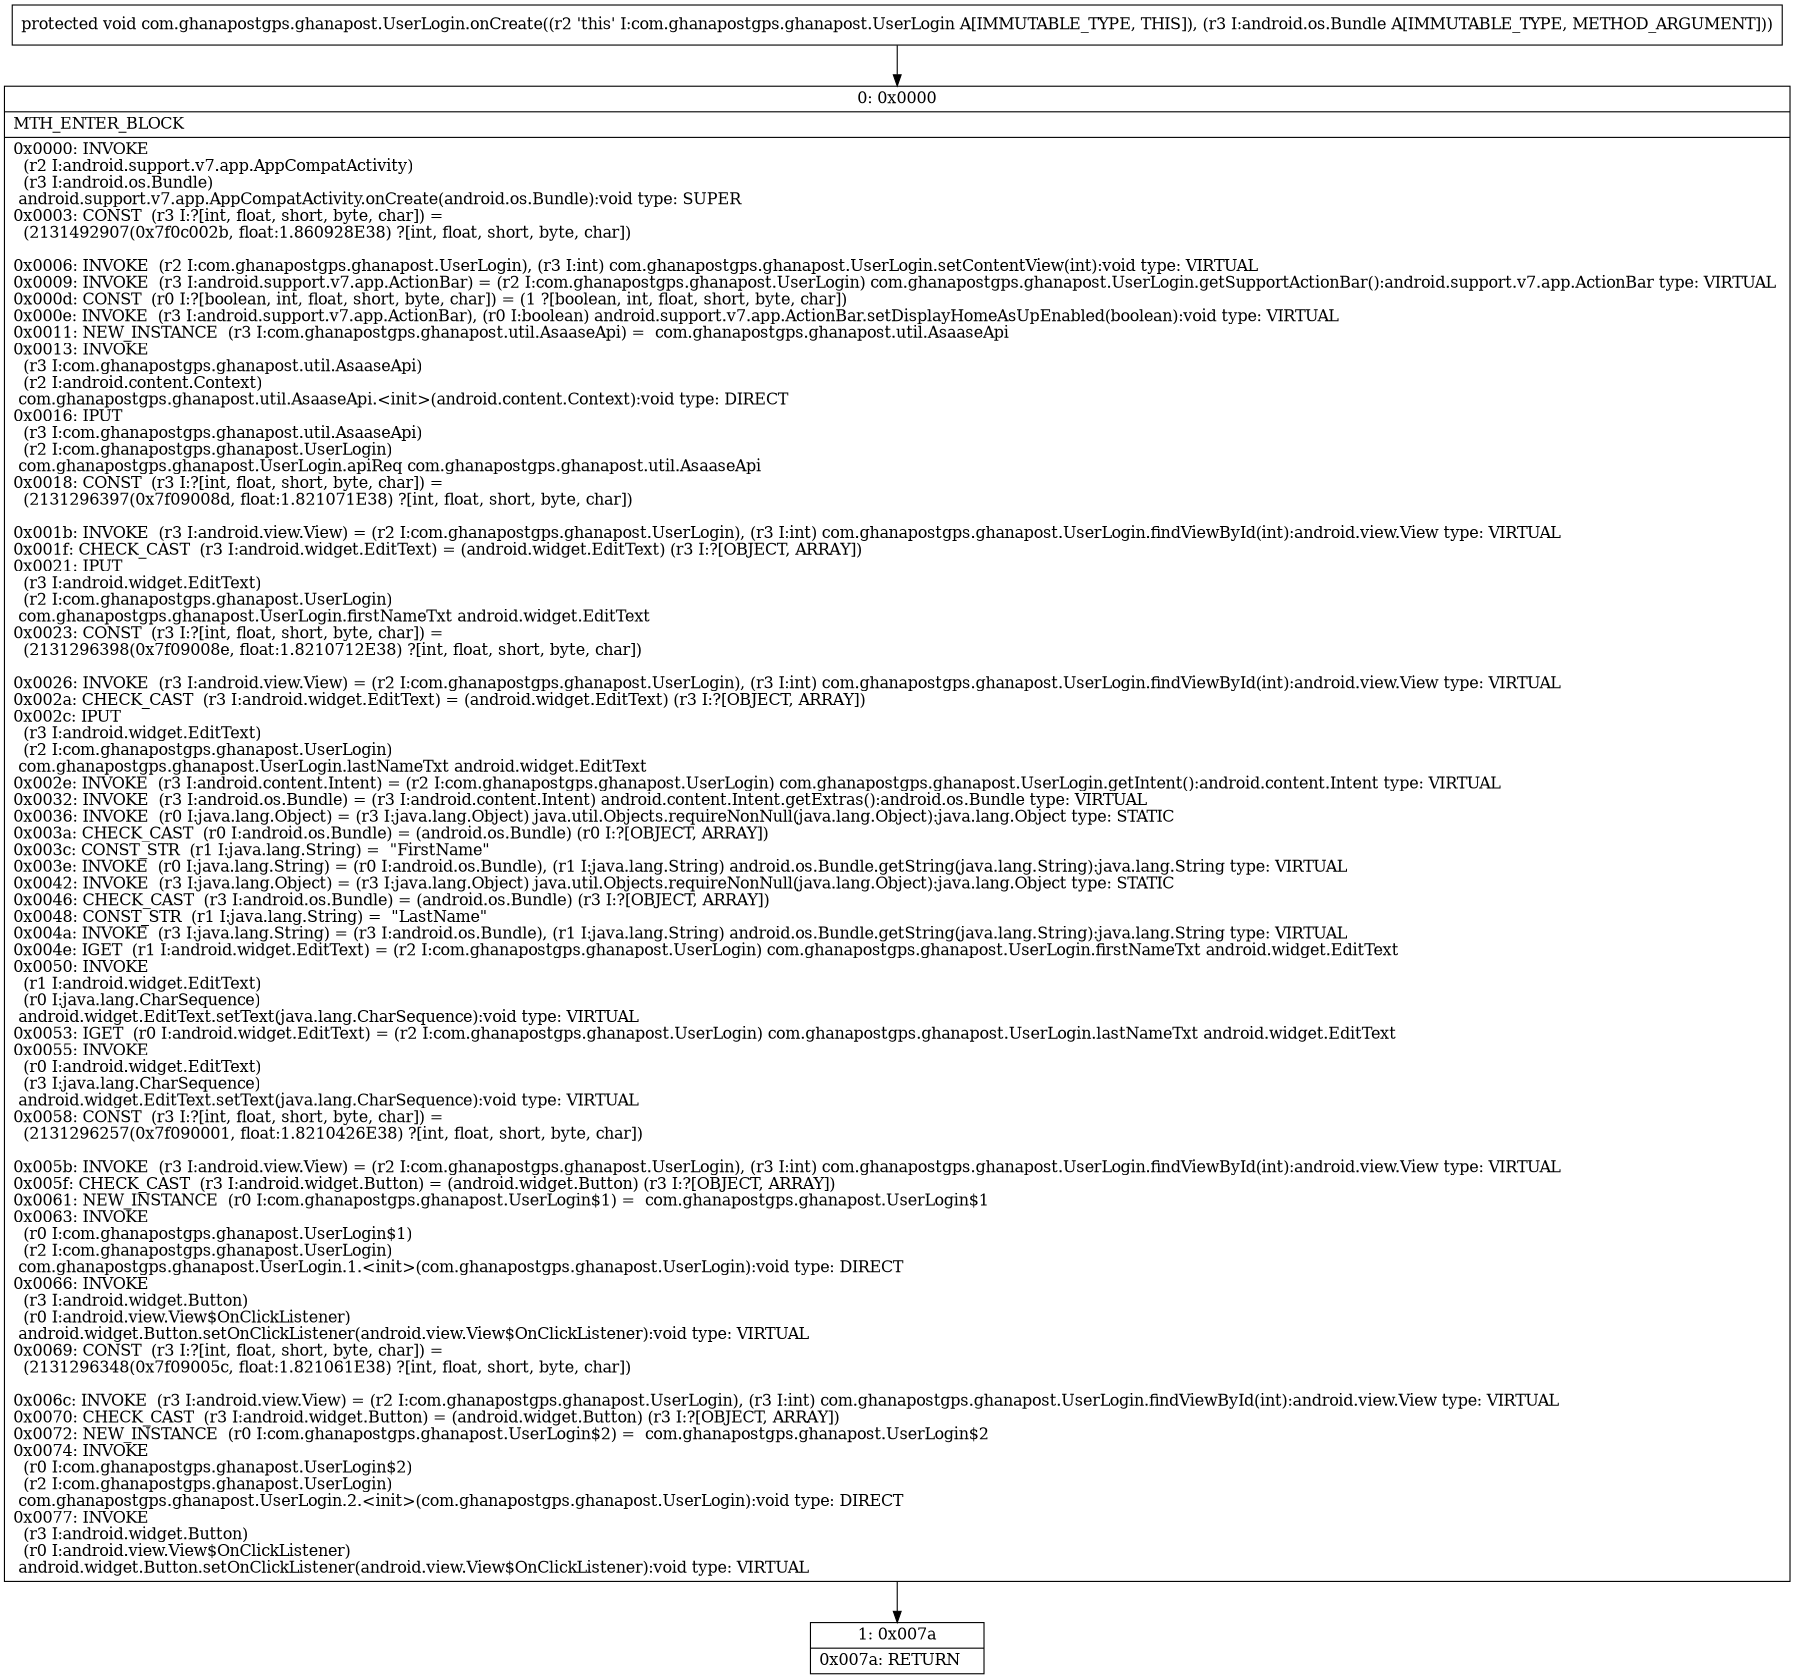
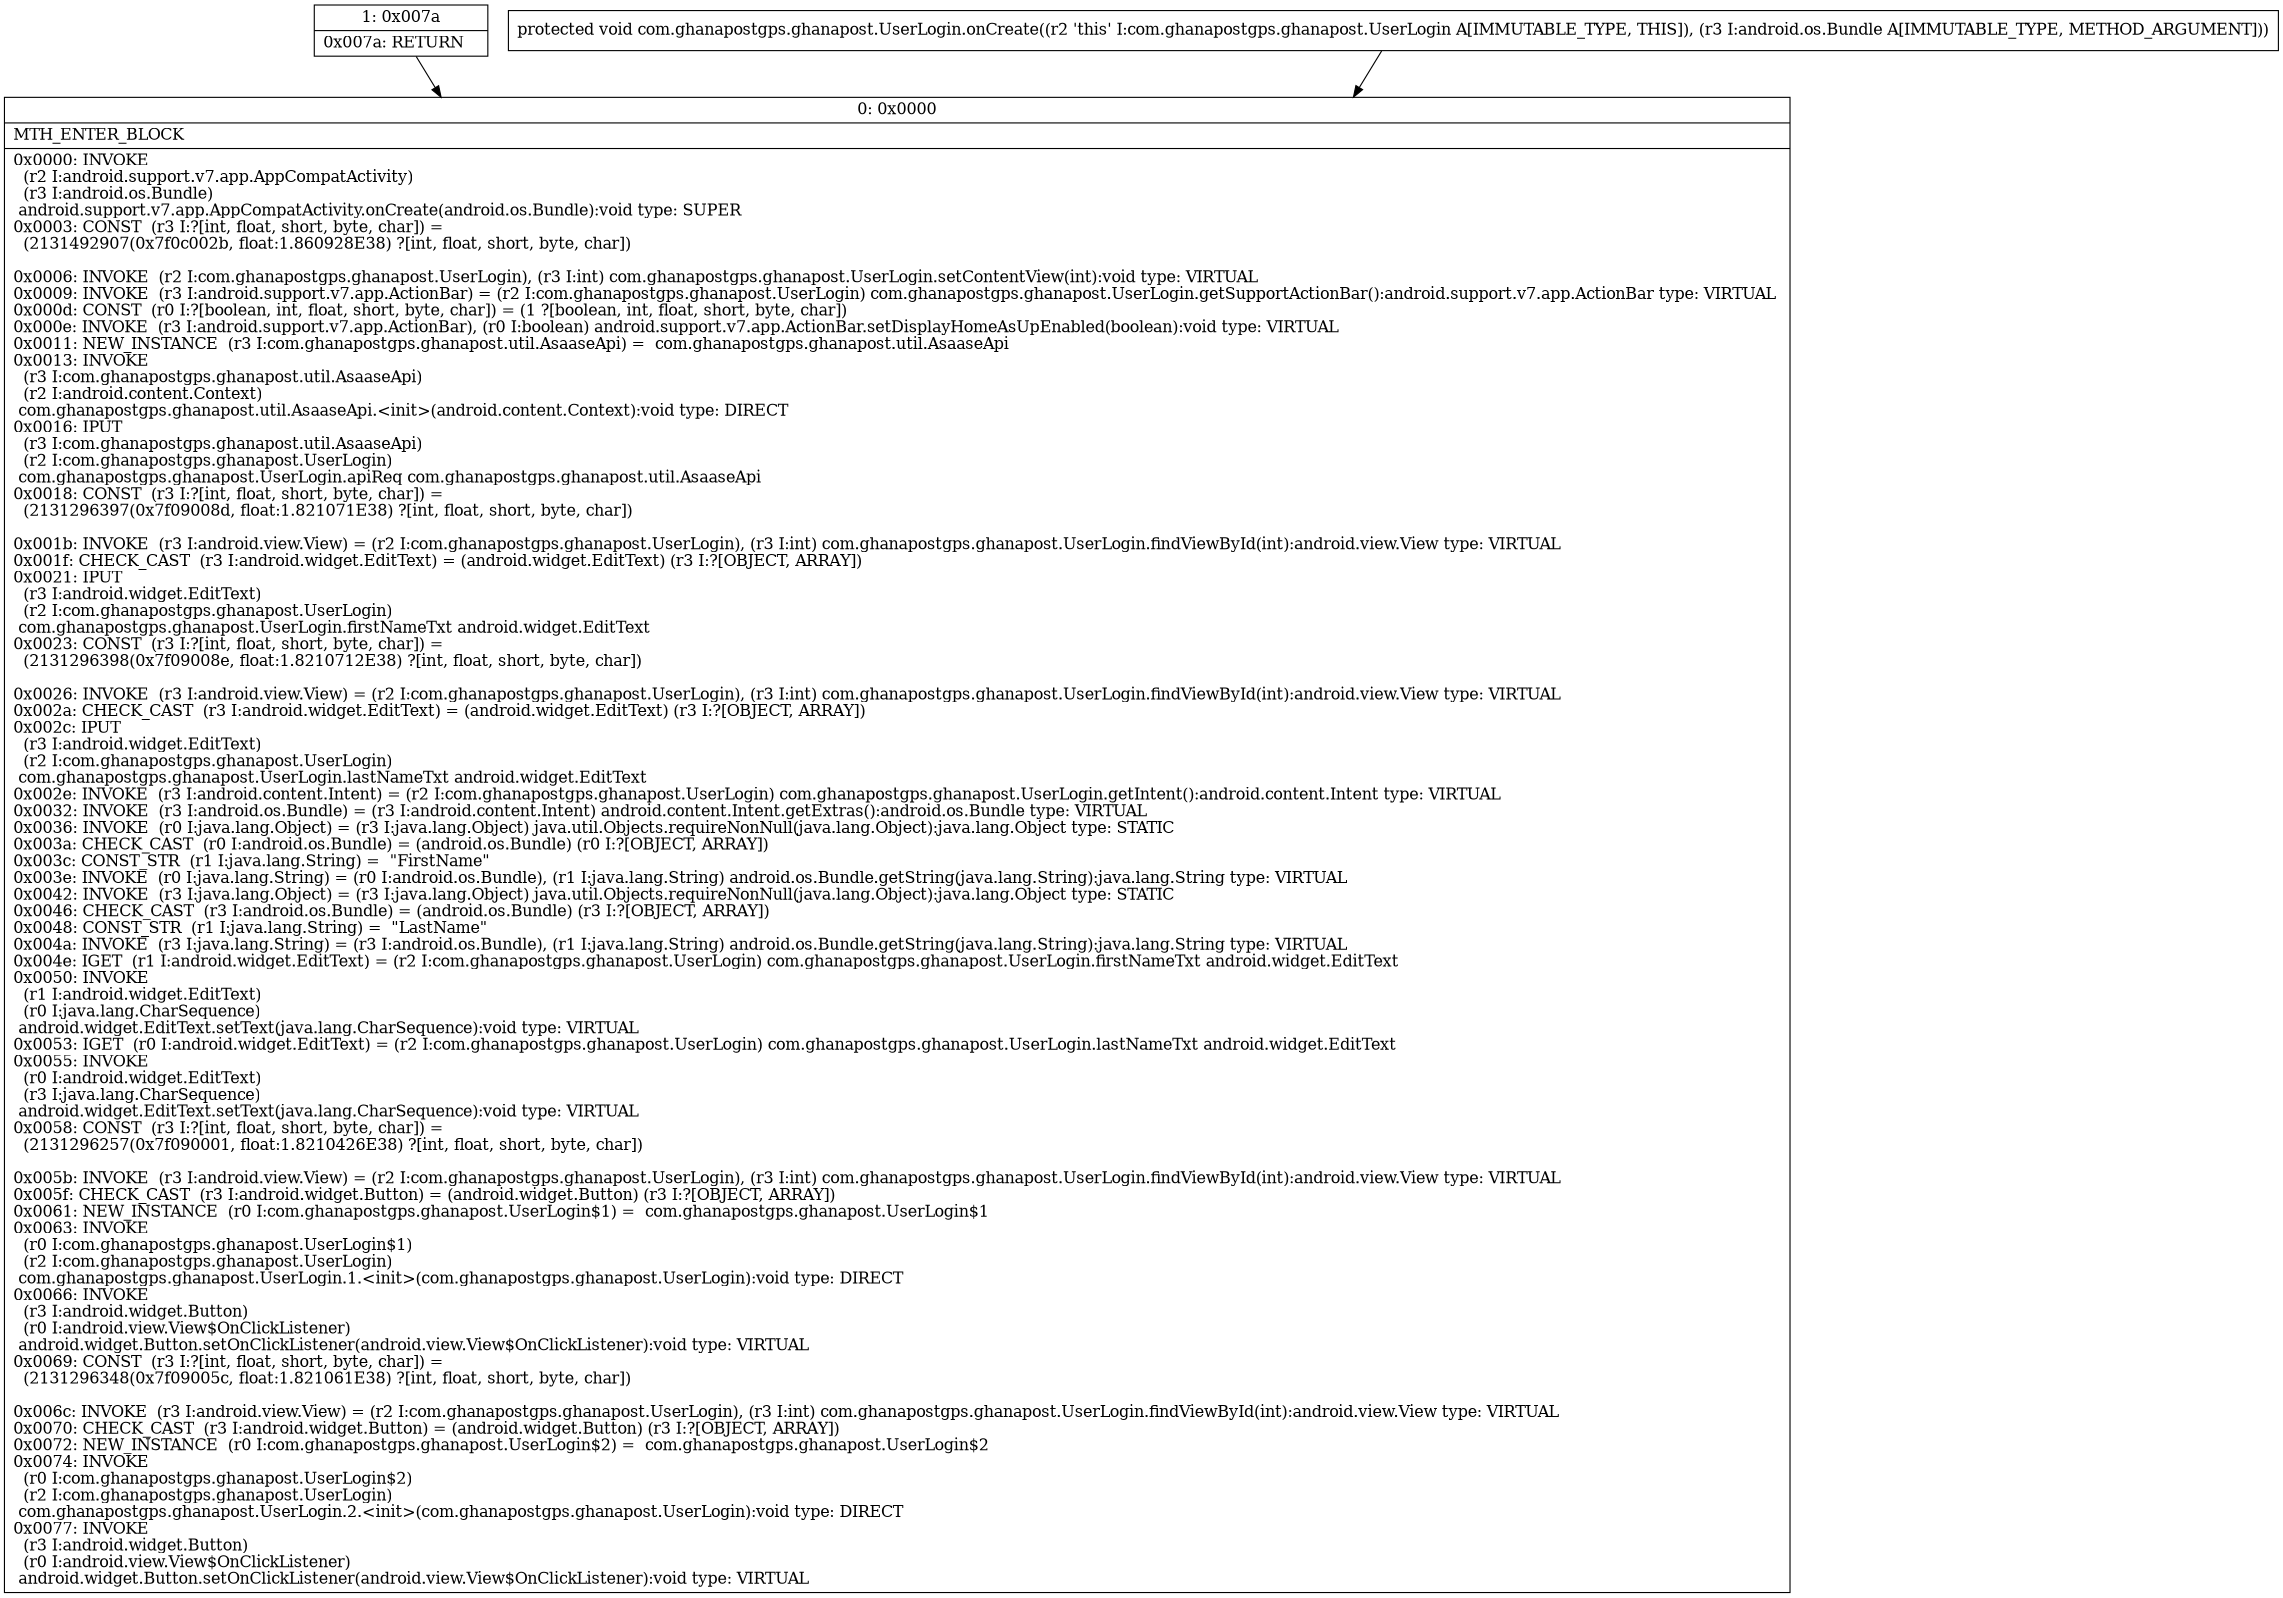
  digraph {
    node [shape=record]
    n1 [label="{0\:\ 0x0000|MTH_ENTER_BLOCK\l|0x0000: INVOKE  \l  (r2 I:android.support.v7.app.AppCompatActivity)\l  (r3 I:android.os.Bundle)\l android.support.v7.app.AppCompatActivity.onCreate(android.os.Bundle):void type: SUPER \l0x0003: CONST  (r3 I:?[int, float, short, byte, char]) = \l  (2131492907(0x7f0c002b, float:1.860928E38) ?[int, float, short, byte, char])\l \l0x0006: INVOKE  (r2 I:com.ghanapostgps.ghanapost.UserLogin), (r3 I:int) com.ghanapostgps.ghanapost.UserLogin.setContentView(int):void type: VIRTUAL \l0x0009: INVOKE  (r3 I:android.support.v7.app.ActionBar) = (r2 I:com.ghanapostgps.ghanapost.UserLogin) com.ghanapostgps.ghanapost.UserLogin.getSupportActionBar():android.support.v7.app.ActionBar type: VIRTUAL \l0x000d: CONST  (r0 I:?[boolean, int, float, short, byte, char]) = (1 ?[boolean, int, float, short, byte, char]) \l0x000e: INVOKE  (r3 I:android.support.v7.app.ActionBar), (r0 I:boolean) android.support.v7.app.ActionBar.setDisplayHomeAsUpEnabled(boolean):void type: VIRTUAL \l0x0011: NEW_INSTANCE  (r3 I:com.ghanapostgps.ghanapost.util.AsaaseApi) =  com.ghanapostgps.ghanapost.util.AsaaseApi \l0x0013: INVOKE  \l  (r3 I:com.ghanapostgps.ghanapost.util.AsaaseApi)\l  (r2 I:android.content.Context)\l com.ghanapostgps.ghanapost.util.AsaaseApi.\<init\>(android.content.Context):void type: DIRECT \l0x0016: IPUT  \l  (r3 I:com.ghanapostgps.ghanapost.util.AsaaseApi)\l  (r2 I:com.ghanapostgps.ghanapost.UserLogin)\l com.ghanapostgps.ghanapost.UserLogin.apiReq com.ghanapostgps.ghanapost.util.AsaaseApi \l0x0018: CONST  (r3 I:?[int, float, short, byte, char]) = \l  (2131296397(0x7f09008d, float:1.821071E38) ?[int, float, short, byte, char])\l \l0x001b: INVOKE  (r3 I:android.view.View) = (r2 I:com.ghanapostgps.ghanapost.UserLogin), (r3 I:int) com.ghanapostgps.ghanapost.UserLogin.findViewById(int):android.view.View type: VIRTUAL \l0x001f: CHECK_CAST  (r3 I:android.widget.EditText) = (android.widget.EditText) (r3 I:?[OBJECT, ARRAY]) \l0x0021: IPUT  \l  (r3 I:android.widget.EditText)\l  (r2 I:com.ghanapostgps.ghanapost.UserLogin)\l com.ghanapostgps.ghanapost.UserLogin.firstNameTxt android.widget.EditText \l0x0023: CONST  (r3 I:?[int, float, short, byte, char]) = \l  (2131296398(0x7f09008e, float:1.8210712E38) ?[int, float, short, byte, char])\l \l0x0026: INVOKE  (r3 I:android.view.View) = (r2 I:com.ghanapostgps.ghanapost.UserLogin), (r3 I:int) com.ghanapostgps.ghanapost.UserLogin.findViewById(int):android.view.View type: VIRTUAL \l0x002a: CHECK_CAST  (r3 I:android.widget.EditText) = (android.widget.EditText) (r3 I:?[OBJECT, ARRAY]) \l0x002c: IPUT  \l  (r3 I:android.widget.EditText)\l  (r2 I:com.ghanapostgps.ghanapost.UserLogin)\l com.ghanapostgps.ghanapost.UserLogin.lastNameTxt android.widget.EditText \l0x002e: INVOKE  (r3 I:android.content.Intent) = (r2 I:com.ghanapostgps.ghanapost.UserLogin) com.ghanapostgps.ghanapost.UserLogin.getIntent():android.content.Intent type: VIRTUAL \l0x0032: INVOKE  (r3 I:android.os.Bundle) = (r3 I:android.content.Intent) android.content.Intent.getExtras():android.os.Bundle type: VIRTUAL \l0x0036: INVOKE  (r0 I:java.lang.Object) = (r3 I:java.lang.Object) java.util.Objects.requireNonNull(java.lang.Object):java.lang.Object type: STATIC \l0x003a: CHECK_CAST  (r0 I:android.os.Bundle) = (android.os.Bundle) (r0 I:?[OBJECT, ARRAY]) \l0x003c: CONST_STR  (r1 I:java.lang.String) =  \"FirstName\" \l0x003e: INVOKE  (r0 I:java.lang.String) = (r0 I:android.os.Bundle), (r1 I:java.lang.String) android.os.Bundle.getString(java.lang.String):java.lang.String type: VIRTUAL \l0x0042: INVOKE  (r3 I:java.lang.Object) = (r3 I:java.lang.Object) java.util.Objects.requireNonNull(java.lang.Object):java.lang.Object type: STATIC \l0x0046: CHECK_CAST  (r3 I:android.os.Bundle) = (android.os.Bundle) (r3 I:?[OBJECT, ARRAY]) \l0x0048: CONST_STR  (r1 I:java.lang.String) =  \"LastName\" \l0x004a: INVOKE  (r3 I:java.lang.String) = (r3 I:android.os.Bundle), (r1 I:java.lang.String) android.os.Bundle.getString(java.lang.String):java.lang.String type: VIRTUAL \l0x004e: IGET  (r1 I:android.widget.EditText) = (r2 I:com.ghanapostgps.ghanapost.UserLogin) com.ghanapostgps.ghanapost.UserLogin.firstNameTxt android.widget.EditText \l0x0050: INVOKE  \l  (r1 I:android.widget.EditText)\l  (r0 I:java.lang.CharSequence)\l android.widget.EditText.setText(java.lang.CharSequence):void type: VIRTUAL \l0x0053: IGET  (r0 I:android.widget.EditText) = (r2 I:com.ghanapostgps.ghanapost.UserLogin) com.ghanapostgps.ghanapost.UserLogin.lastNameTxt android.widget.EditText \l0x0055: INVOKE  \l  (r0 I:android.widget.EditText)\l  (r3 I:java.lang.CharSequence)\l android.widget.EditText.setText(java.lang.CharSequence):void type: VIRTUAL \l0x0058: CONST  (r3 I:?[int, float, short, byte, char]) = \l  (2131296257(0x7f090001, float:1.8210426E38) ?[int, float, short, byte, char])\l \l0x005b: INVOKE  (r3 I:android.view.View) = (r2 I:com.ghanapostgps.ghanapost.UserLogin), (r3 I:int) com.ghanapostgps.ghanapost.UserLogin.findViewById(int):android.view.View type: VIRTUAL \l0x005f: CHECK_CAST  (r3 I:android.widget.Button) = (android.widget.Button) (r3 I:?[OBJECT, ARRAY]) \l0x0061: NEW_INSTANCE  (r0 I:com.ghanapostgps.ghanapost.UserLogin$1) =  com.ghanapostgps.ghanapost.UserLogin$1 \l0x0063: INVOKE  \l  (r0 I:com.ghanapostgps.ghanapost.UserLogin$1)\l  (r2 I:com.ghanapostgps.ghanapost.UserLogin)\l com.ghanapostgps.ghanapost.UserLogin.1.\<init\>(com.ghanapostgps.ghanapost.UserLogin):void type: DIRECT \l0x0066: INVOKE  \l  (r3 I:android.widget.Button)\l  (r0 I:android.view.View$OnClickListener)\l android.widget.Button.setOnClickListener(android.view.View$OnClickListener):void type: VIRTUAL \l0x0069: CONST  (r3 I:?[int, float, short, byte, char]) = \l  (2131296348(0x7f09005c, float:1.821061E38) ?[int, float, short, byte, char])\l \l0x006c: INVOKE  (r3 I:android.view.View) = (r2 I:com.ghanapostgps.ghanapost.UserLogin), (r3 I:int) com.ghanapostgps.ghanapost.UserLogin.findViewById(int):android.view.View type: VIRTUAL \l0x0070: CHECK_CAST  (r3 I:android.widget.Button) = (android.widget.Button) (r3 I:?[OBJECT, ARRAY]) \l0x0072: NEW_INSTANCE  (r0 I:com.ghanapostgps.ghanapost.UserLogin$2) =  com.ghanapostgps.ghanapost.UserLogin$2 \l0x0074: INVOKE  \l  (r0 I:com.ghanapostgps.ghanapost.UserLogin$2)\l  (r2 I:com.ghanapostgps.ghanapost.UserLogin)\l com.ghanapostgps.ghanapost.UserLogin.2.\<init\>(com.ghanapostgps.ghanapost.UserLogin):void type: DIRECT \l0x0077: INVOKE  \l  (r3 I:android.widget.Button)\l  (r0 I:android.view.View$OnClickListener)\l android.widget.Button.setOnClickListener(android.view.View$OnClickListener):void type: VIRTUAL \l}"]
    n2 [label="{1\:\ 0x007a|0x007a: RETURN   \l}"]
    n3 [label="{protected void com.ghanapostgps.ghanapost.UserLogin.onCreate((r2 'this' I:com.ghanapostgps.ghanapost.UserLogin A[IMMUTABLE_TYPE, THIS]), (r3 I:android.os.Bundle A[IMMUTABLE_TYPE, METHOD_ARGUMENT])) }"]
-   n1 -> n2
+   n2 -> n1
    n3 -> n1
  }
